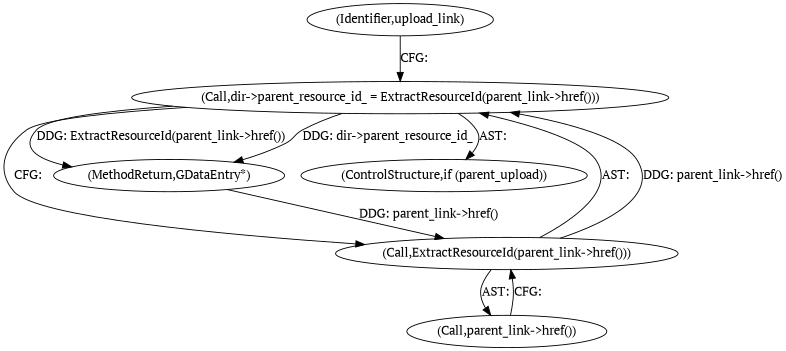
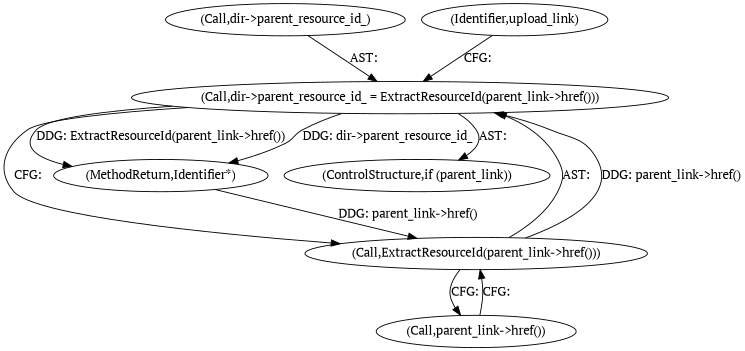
  digraph {
    fontname="PT Serif"
    node [fontname="PT Serif"]
    edge [fontname="PT Serif"]
    n1 [label="(Call,dir->parent_resource_id_ = ExtractResourceId(parent_link->href()))"]
    n2 [label="(Call,ExtractResourceId(parent_link->href()))"]
-   n3 [label="(MethodReturn,GDataEntry*)"]
-   n4 [label="(ControlStructure,if (parent_upload))"]
+   n3 [label="(MethodReturn,Identifier*)"]
+   n4 [label="(ControlStructure,if (parent_link))"]
    n5 [label="(Call,parent_link->href())"]
+   n6 [label="(Call,dir->parent_resource_id_)"]
    n7 [label="(Identifier,upload_link)"]
    n1 -> n2 [label="CFG: "]
    n1 -> n3 [label="DDG: ExtractResourceId(parent_link->href())"]
    n1 -> n3 [label="DDG: dir->parent_resource_id_"]
    n1 -> n4 [label="AST: "]
    n2 -> n1 [label="AST: "]
    n2 -> n1 [label="DDG: parent_link->href()"]
-   n2 -> n5 [label="AST: "]
+   n2 -> n5 [label="CFG: "]
    n3 -> n2 [label="DDG: parent_link->href()"]
    n5 -> n2 [label="CFG: "]
+   n6 -> n1 [label="AST: "]
    n7 -> n1 [label="CFG: "]
  }
